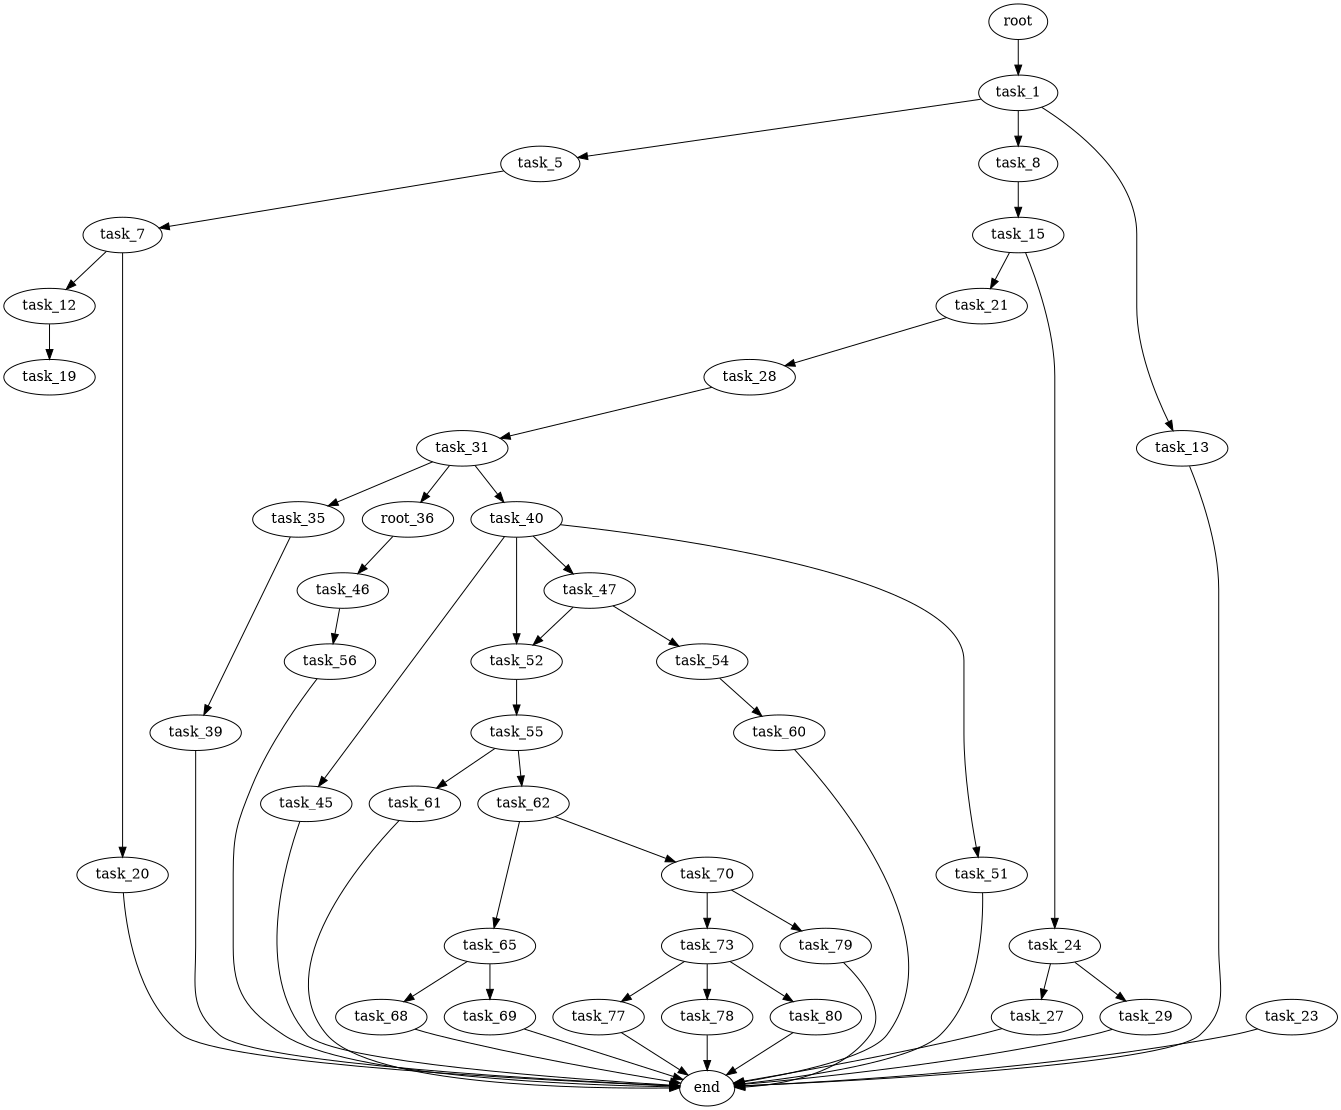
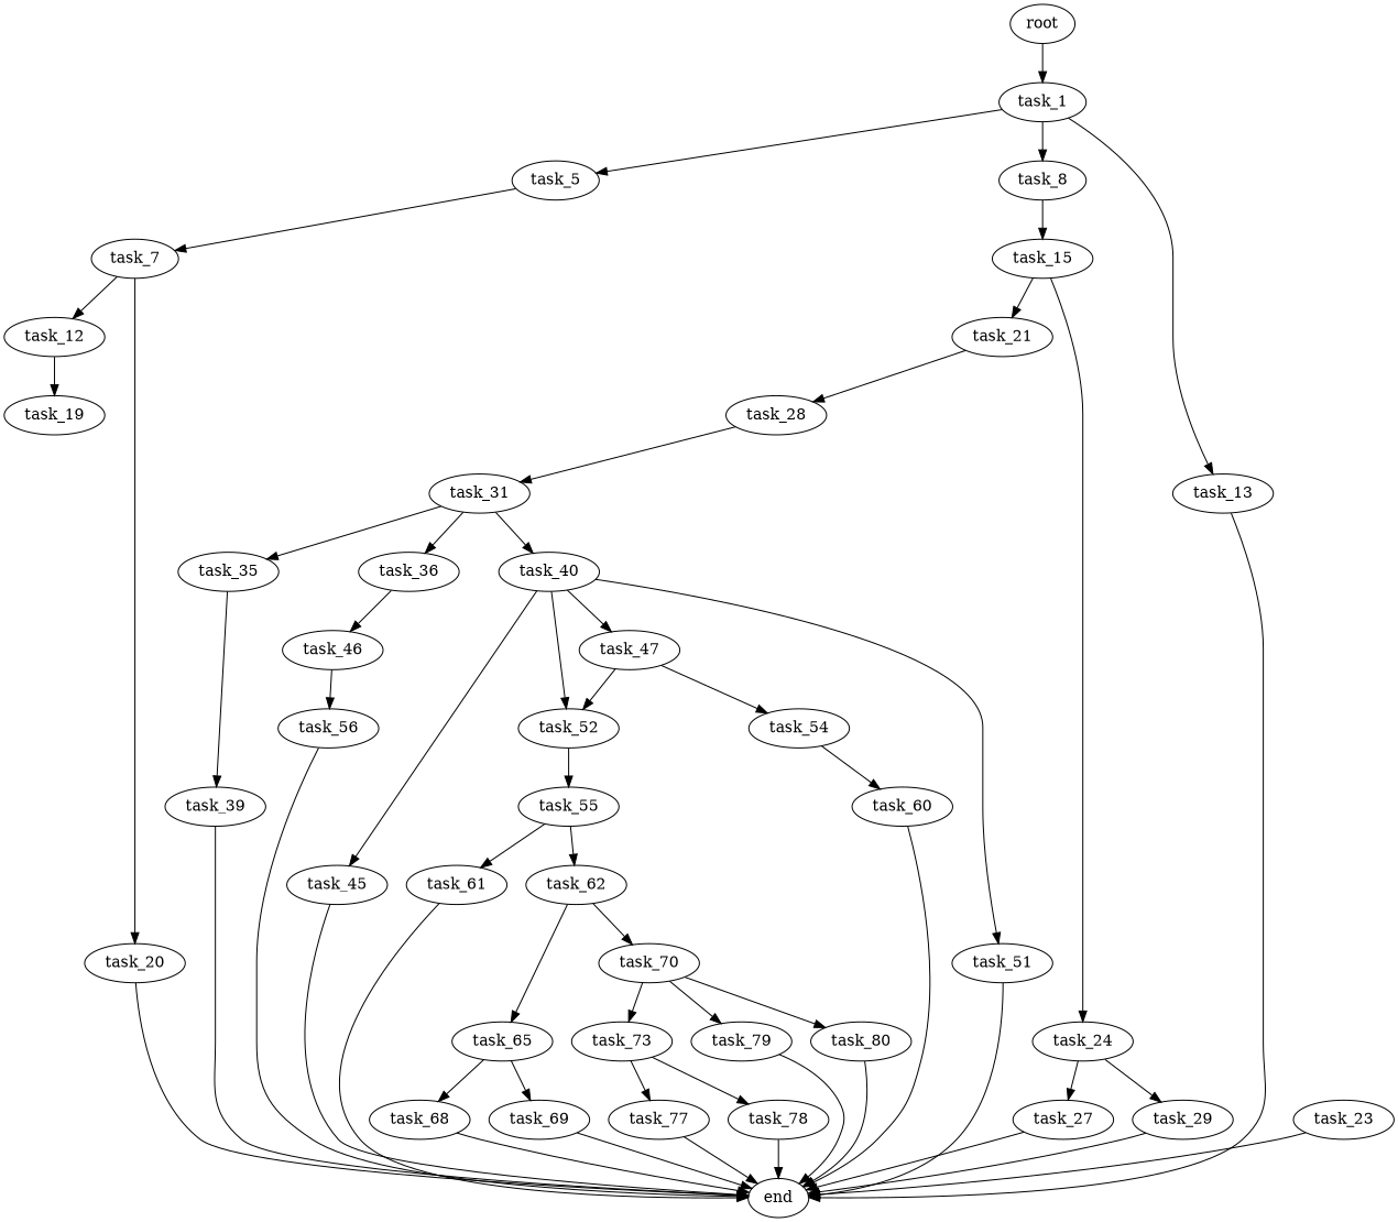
  digraph {
    root
    task_1
    task_5
    task_8
    task_13
    task_7
    task_15
    end
    task_12
    task_20
    task_21
    task_24
    task_19
    task_28
    task_23
    task_27
    task_29
    task_31
    task_35
-   task_36 [label=root_36]
+   task_36
    task_40
    task_39
    task_46
    task_45
    task_47
    task_51
    task_52
    task_56
    task_54
    task_55
    task_60
    task_61
    task_62
    task_65
    task_70
    task_68
    task_69
    task_73
    task_79
    task_77
    task_78
    task_80
    root -> task_1
    task_1 -> task_5
    task_1 -> task_8
    task_1 -> task_13
    task_5 -> task_7
    task_8 -> task_15
    task_13 -> end
    task_7 -> task_12
    task_7 -> task_20
    task_15 -> task_21
    task_15 -> task_24
    task_12 -> task_19
    task_20 -> end
    task_21 -> task_28
    task_24 -> task_27
    task_24 -> task_29
    task_28 -> task_31
    task_23 -> end
    task_27 -> end
    task_29 -> end
    task_31 -> task_35
    task_31 -> task_36
    task_31 -> task_40
    task_35 -> task_39
    task_36 -> task_46
    task_40 -> task_45
    task_40 -> task_47
    task_40 -> task_51
    task_40 -> task_52
    task_39 -> end
    task_46 -> task_56
    task_45 -> end
    task_47 -> task_52
    task_47 -> task_54
    task_51 -> end
    task_52 -> task_55
    task_56 -> end
    task_54 -> task_60
    task_55 -> task_61
    task_55 -> task_62
    task_60 -> end
    task_61 -> end
    task_62 -> task_65
    task_62 -> task_70
    task_65 -> task_68
    task_65 -> task_69
    task_70 -> task_73
    task_70 -> task_79
    task_68 -> end
    task_69 -> end
    task_73 -> task_77
    task_73 -> task_78
-   task_73 -> task_80
+   task_70 -> task_80
    task_79 -> end
    task_77 -> end
    task_78 -> end
    task_80 -> end
  }
